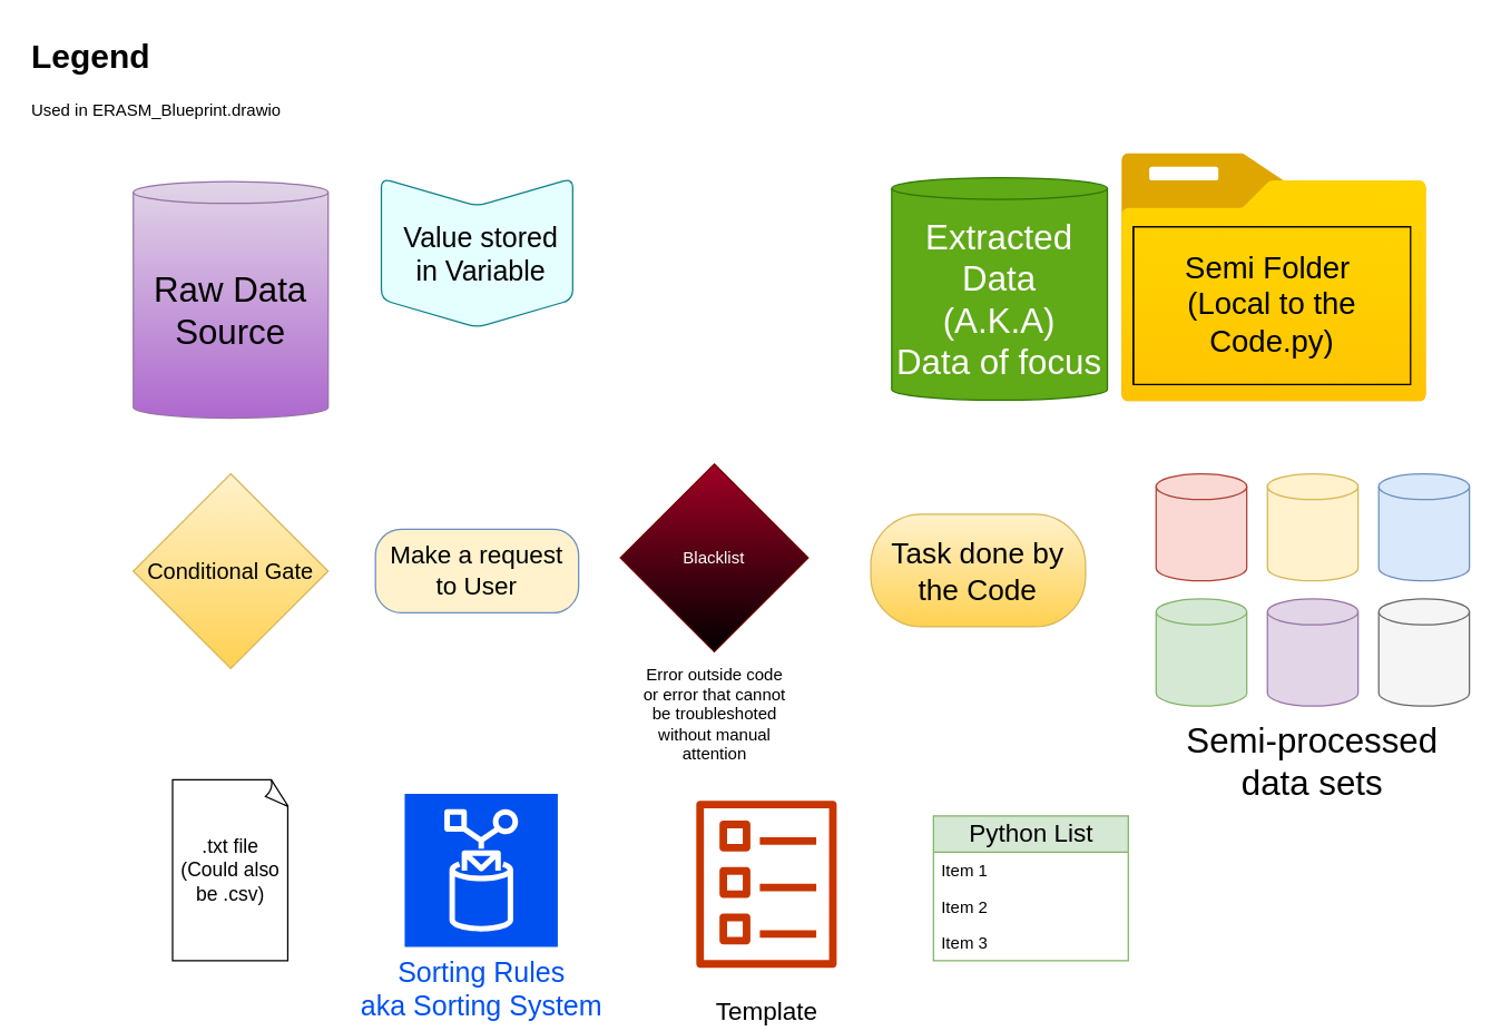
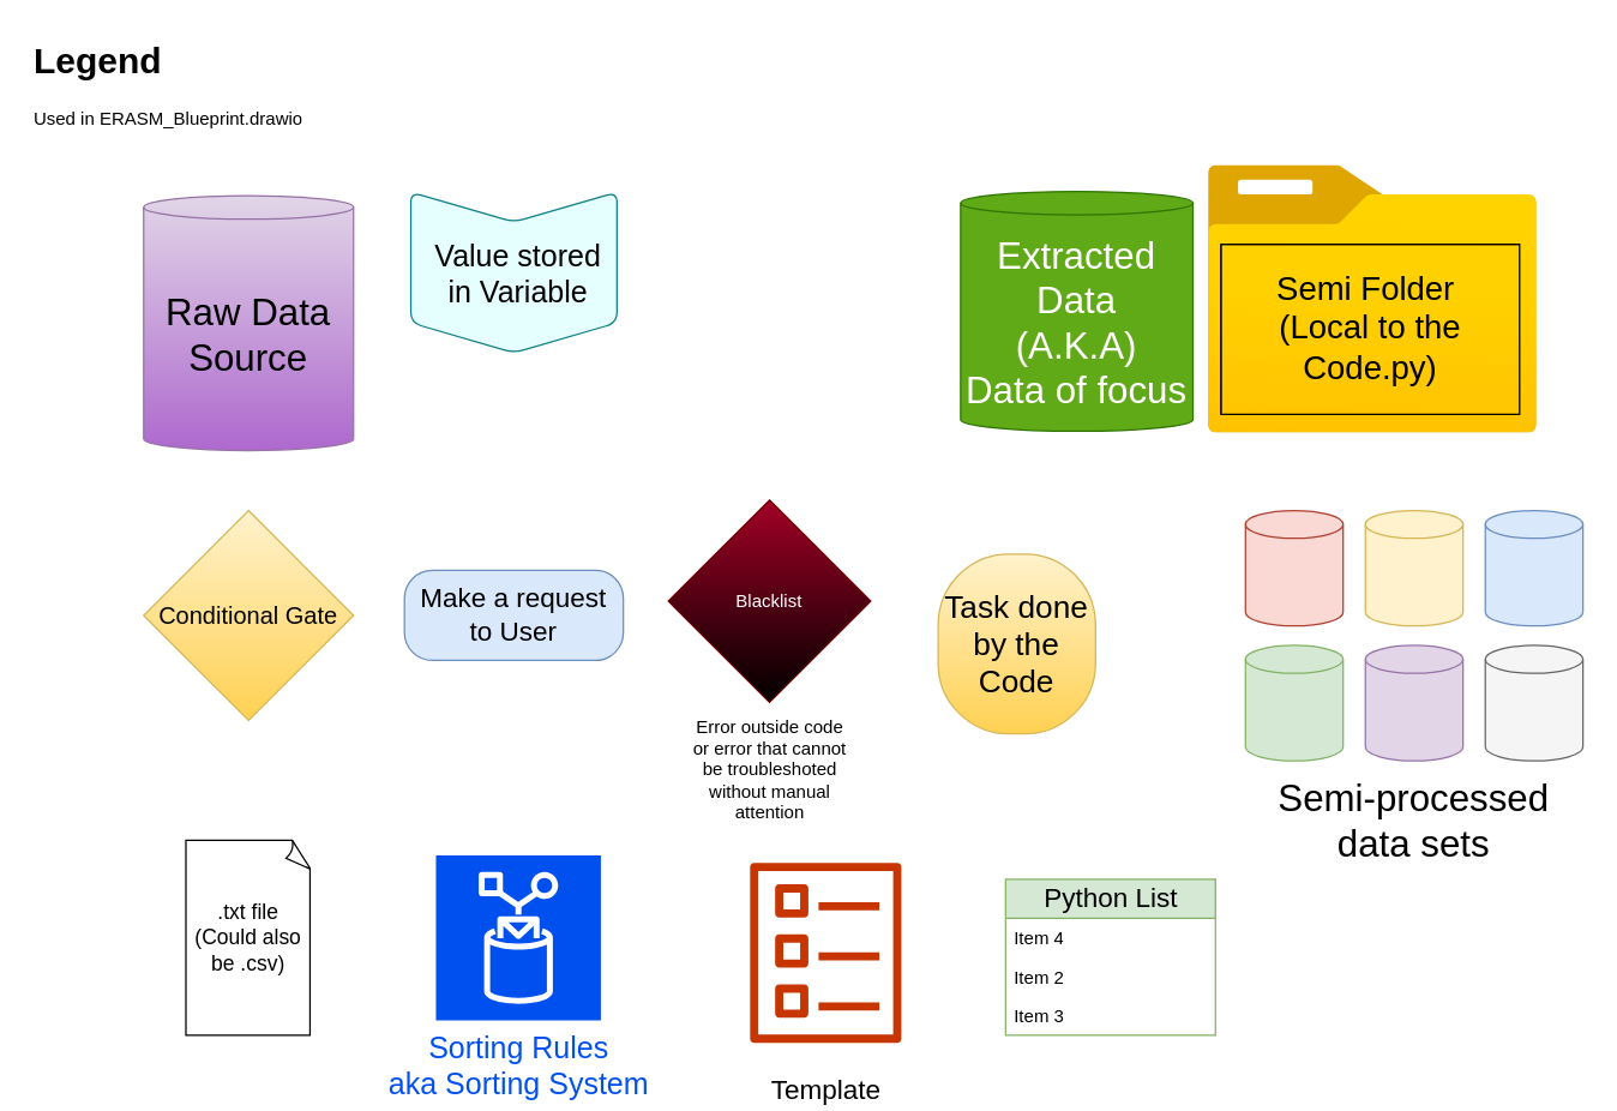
  <mxCell id="0" />
  <mxCell id="1" parent="0" />
  <mxCell id="2" value="&lt;font style=&quot;font-size: 25px;&quot;&gt;Raw Data Source&lt;/font&gt;" style="shape=cylinder3;whiteSpace=wrap;html=1;boundedLbl=1;backgroundOutline=1;size=7.833;fillColor=#e1d5e7;strokeColor=#9673a6;gradientColor=#ae69ce;" vertex="1" parent="1"><mxGeometry x="95" y="130" width="140" height="170" as="geometry" /></mxCell>
  <mxCell id="3" value="&lt;h1 style=&quot;margin-top: 0px;&quot;&gt;Legend&lt;/h1&gt;&lt;p&gt;Used in ERASM_Blueprint.drawio&lt;/p&gt;" style="text;html=1;whiteSpace=wrap;overflow=hidden;rounded=0;" vertex="1" parent="1"><mxGeometry x="20" width="200" height="70" as="geometry" y="20" /></mxCell>
  <mxCell id="4" value="" style="shape=step;perimeter=stepPerimeter;whiteSpace=wrap;html=1;fixedSize=1;fillColor=#e5feff;strokeColor=#0e8088;rounded=1;rotation=90;arcSize=14;" vertex="1" parent="1"><mxGeometry x="288.41" y="112.46" width="107.16" height="137.5" as="geometry" /></mxCell>
  <mxCell id="5" value="&lt;font style=&quot;font-size: 20px;&quot;&gt;Value stored in Variable&lt;/font&gt;" style="text;html=1;align=center;verticalAlign=middle;whiteSpace=wrap;rounded=0;" vertex="1" parent="1"><mxGeometry x="285" y="144.31" width="120" height="75.69" as="geometry" /></mxCell>
  <mxCell id="6" value="&lt;font style=&quot;font-size: 25px;&quot;&gt;Extracted Data&lt;/font&gt;&lt;div&gt;&lt;span style=&quot;font-size: 25px;&quot;&gt;(A.K.A)&lt;/span&gt;&lt;/div&gt;&lt;div&gt;&lt;font style=&quot;font-size: 25px;&quot;&gt;Data of focus&lt;/font&gt;&lt;/div&gt;" style="shape=cylinder3;whiteSpace=wrap;html=1;boundedLbl=1;backgroundOutline=1;size=7.833;fillColor=#60a917;strokeColor=#2D7600;fontColor=#ffffff;" vertex="1" parent="1"><mxGeometry x="640" y="127.15" width="155" height="160" as="geometry" /></mxCell>
  <mxCell id="7" value="" style="group" vertex="1" connectable="0" parent="1"><mxGeometry x="805" y="110" width="220" height="180" as="geometry" /></mxCell>
  <mxCell id="8" value="" style="image;aspect=fixed;html=1;points=[];align=center;fontSize=12;image=img/lib/azure2/general/Folder_Blank.svg;" vertex="1" parent="7"><mxGeometry width="220.0" height="178.541" as="geometry" /></mxCell>
  <mxCell id="9" value="&lt;font style=&quot;font-size: 22px;&quot;&gt;Semi Folder&amp;nbsp;&lt;/font&gt;&lt;div style=&quot;font-size: 22px;&quot;&gt;&lt;font style=&quot;font-size: 22px;&quot;&gt;(Local to the Code.py)&lt;/font&gt;&lt;/div&gt;" style="shape=cube;whiteSpace=wrap;html=1;boundedLbl=1;backgroundOutline=1;darkOpacity=0.05;darkOpacity2=0.1;size=0;fillColor=none;strokeColor=#000000;" vertex="1" parent="7"><mxGeometry x="8.661" y="52.389" width="199.197" height="113.51" as="geometry" /></mxCell>
  <mxCell id="10" value="&lt;font style=&quot;font-size: 16px;&quot;&gt;Conditional Gate&lt;/font&gt;" style="rhombus;whiteSpace=wrap;html=1;fillColor=#fff2cc;strokeColor=#d6b656;gradientColor=#ffd152;" vertex="1" parent="1"><mxGeometry x="95" y="340" width="140" height="140" as="geometry" /></mxCell>
- <mxCell id="11" value="&lt;div&gt;&lt;font style=&quot;font-size: 18px;&quot;&gt;Make a request to User&lt;/font&gt;&lt;br&gt;&lt;/div&gt;" style="rounded=1;whiteSpace=wrap;html=1;strokeColor=#6c8ebf;align=center;verticalAlign=middle;fontFamily=Helvetica;fontSize=12;fillColor=#fff2cc;arcSize=31;" vertex="1" parent="1"><mxGeometry x="268.98" y="380" width="146.02" height="60" as="geometry" /></mxCell>
+ <mxCell id="11" value="&lt;div&gt;&lt;font style=&quot;font-size: 18px;&quot;&gt;Make a request to User&lt;/font&gt;&lt;br&gt;&lt;/div&gt;" style="rounded=1;whiteSpace=wrap;html=1;strokeColor=#6c8ebf;align=center;verticalAlign=middle;fontFamily=Helvetica;fontSize=12;fillColor=#dae8fc;arcSize=31;" vertex="1" parent="1"><mxGeometry x="268.98" y="380" width="146.02" height="60" as="geometry" /></mxCell>
  <mxCell id="12" value="Blacklist" style="rhombus;whiteSpace=wrap;html=1;fillColor=#a20025;strokeColor=#6F0000;fontColor=#ffffff;gradientColor=default;" vertex="1" parent="1"><mxGeometry x="445" y="333" width="135" height="135" as="geometry" /></mxCell>
  <mxCell id="13" value="Error outside code or error that cannot be troubleshoted without manual attention" style="text;html=1;align=center;verticalAlign=middle;whiteSpace=wrap;rounded=0;" vertex="1" parent="1"><mxGeometry x="457.5" y="468" width="110" height="90" as="geometry" /></mxCell>
- <mxCell id="14" value="&lt;div&gt;&lt;font style=&quot;font-size: 21px;&quot;&gt;Task done by the Code&lt;/font&gt;&lt;br&gt;&lt;/div&gt;" style="rounded=1;whiteSpace=wrap;html=1;strokeColor=#d6b656;align=center;verticalAlign=middle;fontFamily=Helvetica;fontSize=12;fontColor=default;fillColor=#fff2cc;gradientColor=#ffd152;arcSize=45;" vertex="1" parent="1"><mxGeometry x="625" y="369" width="154.29" height="81" as="geometry" /></mxCell>
+ <mxCell id="14" value="&lt;div&gt;&lt;font style=&quot;font-size: 21px;&quot;&gt;Task done by the Code&lt;/font&gt;&lt;br&gt;&lt;/div&gt;" style="rounded=1;whiteSpace=wrap;html=1;strokeColor=#d6b656;align=center;verticalAlign=middle;fontFamily=Helvetica;fontSize=12;fontColor=default;fillColor=#fff2cc;gradientColor=#ffd152;arcSize=45;" vertex="1" parent="1"><mxGeometry x="625" y="369" width="105" height="120" as="geometry" /></mxCell>
  <mxCell id="15" value="" style="shape=cylinder3;whiteSpace=wrap;html=1;boundedLbl=1;backgroundOutline=1;size=9.278;fillColor=#fad9d5;strokeColor=#ae4132;" vertex="1" parent="1"><mxGeometry x="830" y="340" width="65.15" height="77" as="geometry" /></mxCell>
  <mxCell id="16" value="" style="shape=cylinder3;whiteSpace=wrap;html=1;boundedLbl=1;backgroundOutline=1;size=9.278;fillColor=#fff2cc;strokeColor=#d6b656;" vertex="1" parent="1"><mxGeometry x="910" y="340" width="65.15" height="77" as="geometry" /></mxCell>
  <mxCell id="17" value="" style="shape=cylinder3;whiteSpace=wrap;html=1;boundedLbl=1;backgroundOutline=1;size=9.278;fillColor=#dae8fc;strokeColor=#6c8ebf;" vertex="1" parent="1"><mxGeometry x="990" y="340" width="65.15" height="77" as="geometry" /></mxCell>
  <mxCell id="18" value="" style="shape=cylinder3;whiteSpace=wrap;html=1;boundedLbl=1;backgroundOutline=1;size=9.278;fillColor=#d5e8d4;strokeColor=#82b366;" vertex="1" parent="1"><mxGeometry x="830" y="430" width="65.15" height="77" as="geometry" /></mxCell>
  <mxCell id="19" value="" style="shape=cylinder3;whiteSpace=wrap;html=1;boundedLbl=1;backgroundOutline=1;size=9.278;fillColor=#e1d5e7;strokeColor=#9673a6;" vertex="1" parent="1"><mxGeometry x="910" y="430" width="65.15" height="77" as="geometry" /></mxCell>
  <mxCell id="20" value="" style="shape=cylinder3;whiteSpace=wrap;html=1;boundedLbl=1;backgroundOutline=1;size=9.278;fillColor=#f5f5f5;strokeColor=#666666;fontColor=#333333;" vertex="1" parent="1"><mxGeometry x="990" y="430" width="65.15" height="77" as="geometry" /></mxCell>
  <mxCell id="21" value="&lt;font style=&quot;font-size: 25px;&quot;&gt;Semi-processed data sets&lt;/font&gt;" style="text;html=1;align=center;verticalAlign=middle;whiteSpace=wrap;rounded=0;" vertex="1" parent="1"><mxGeometry x="830" y="509" width="225.15" height="73" as="geometry" /></mxCell>
  <mxCell id="22" value="&lt;div style=&quot;font-size: 14px;&quot;&gt;&lt;span style=&quot;&quot;&gt;.txt file&lt;br&gt;(Could also be .csv)&lt;/span&gt;&lt;/div&gt;" style="whiteSpace=wrap;html=1;shape=mxgraph.basic.document" vertex="1" parent="1"><mxGeometry x="123.19" y="560" width="83.62" height="130" as="geometry" /></mxCell>
  <mxCell id="23" value="&lt;font color=&quot;#0050ef&quot; style=&quot;font-size: 20px;&quot;&gt;Sorting Rules&lt;/font&gt;&lt;div&gt;&lt;font color=&quot;#0050ef&quot;&gt;&lt;span style=&quot;font-size: 20px;&quot;&gt;aka Sorting System&lt;/span&gt;&lt;/font&gt;&lt;/div&gt;" style="sketch=0;outlineConnect=0;dashed=0;verticalLabelPosition=bottom;verticalAlign=top;align=center;html=1;fontSize=12;fontStyle=0;aspect=fixed;shape=mxgraph.aws4.resourceIcon;resIcon=mxgraph.aws4.rule;fillColor=#0050ef;fontColor=#ffffff;strokeColor=#FFFFFF;" vertex="1" parent="1"><mxGeometry x="290" y="570" width="110" height="110" as="geometry" /></mxCell>
  <mxCell id="24" value="&lt;font style=&quot;font-size: 18px;&quot;&gt;Template&lt;/font&gt;" style="sketch=0;outlineConnect=0;fontColor=#000000;strokeColor=#C73500;fillColor=none;dashed=0;verticalLabelPosition=bottom;verticalAlign=top;align=center;html=1;fontSize=12;fontStyle=0;aspect=fixed;shape=mxgraph.aws4.resourceIcon;resIcon=mxgraph.aws4.template;" vertex="1" parent="1"><mxGeometry x="475" y="560" width="150" height="150" as="geometry" /></mxCell>
  <mxCell id="25" value="&lt;font style=&quot;font-size: 18px;&quot;&gt;Python List&lt;/font&gt;" style="swimlane;fontStyle=0;childLayout=stackLayout;horizontal=1;startSize=26;fillColor=#d5e8d4;horizontalStack=0;resizeParent=1;resizeParentMax=0;resizeLast=0;collapsible=1;marginBottom=0;html=1;strokeColor=#82b366;" vertex="1" parent="1"><mxGeometry x="670" y="586" width="140" height="104" as="geometry" /></mxCell>
- <mxCell id="26" value="Item 1" style="text;strokeColor=none;fillColor=none;align=left;verticalAlign=top;spacingLeft=4;spacingRight=4;overflow=hidden;rotatable=0;points=[[0,0.5],[1,0.5]];portConstraint=eastwest;whiteSpace=wrap;html=1;" vertex="1" parent="25"><mxGeometry y="26" width="140" height="26" as="geometry" /></mxCell>
+ <mxCell id="26" value="Item 4" style="text;strokeColor=none;fillColor=none;align=left;verticalAlign=top;spacingLeft=4;spacingRight=4;overflow=hidden;rotatable=0;points=[[0,0.5],[1,0.5]];portConstraint=eastwest;whiteSpace=wrap;html=1;" vertex="1" parent="25"><mxGeometry y="26" width="140" height="26" as="geometry" /></mxCell>
  <mxCell id="27" value="Item 2" style="text;strokeColor=none;fillColor=none;align=left;verticalAlign=top;spacingLeft=4;spacingRight=4;overflow=hidden;rotatable=0;points=[[0,0.5],[1,0.5]];portConstraint=eastwest;whiteSpace=wrap;html=1;" vertex="1" parent="25"><mxGeometry y="52" width="140" height="26" as="geometry" /></mxCell>
  <mxCell id="28" value="Item 3" style="text;strokeColor=none;fillColor=none;align=left;verticalAlign=top;spacingLeft=4;spacingRight=4;overflow=hidden;rotatable=0;points=[[0,0.5],[1,0.5]];portConstraint=eastwest;whiteSpace=wrap;html=1;" vertex="1" parent="25"><mxGeometry y="78" width="140" height="26" as="geometry" /></mxCell>
